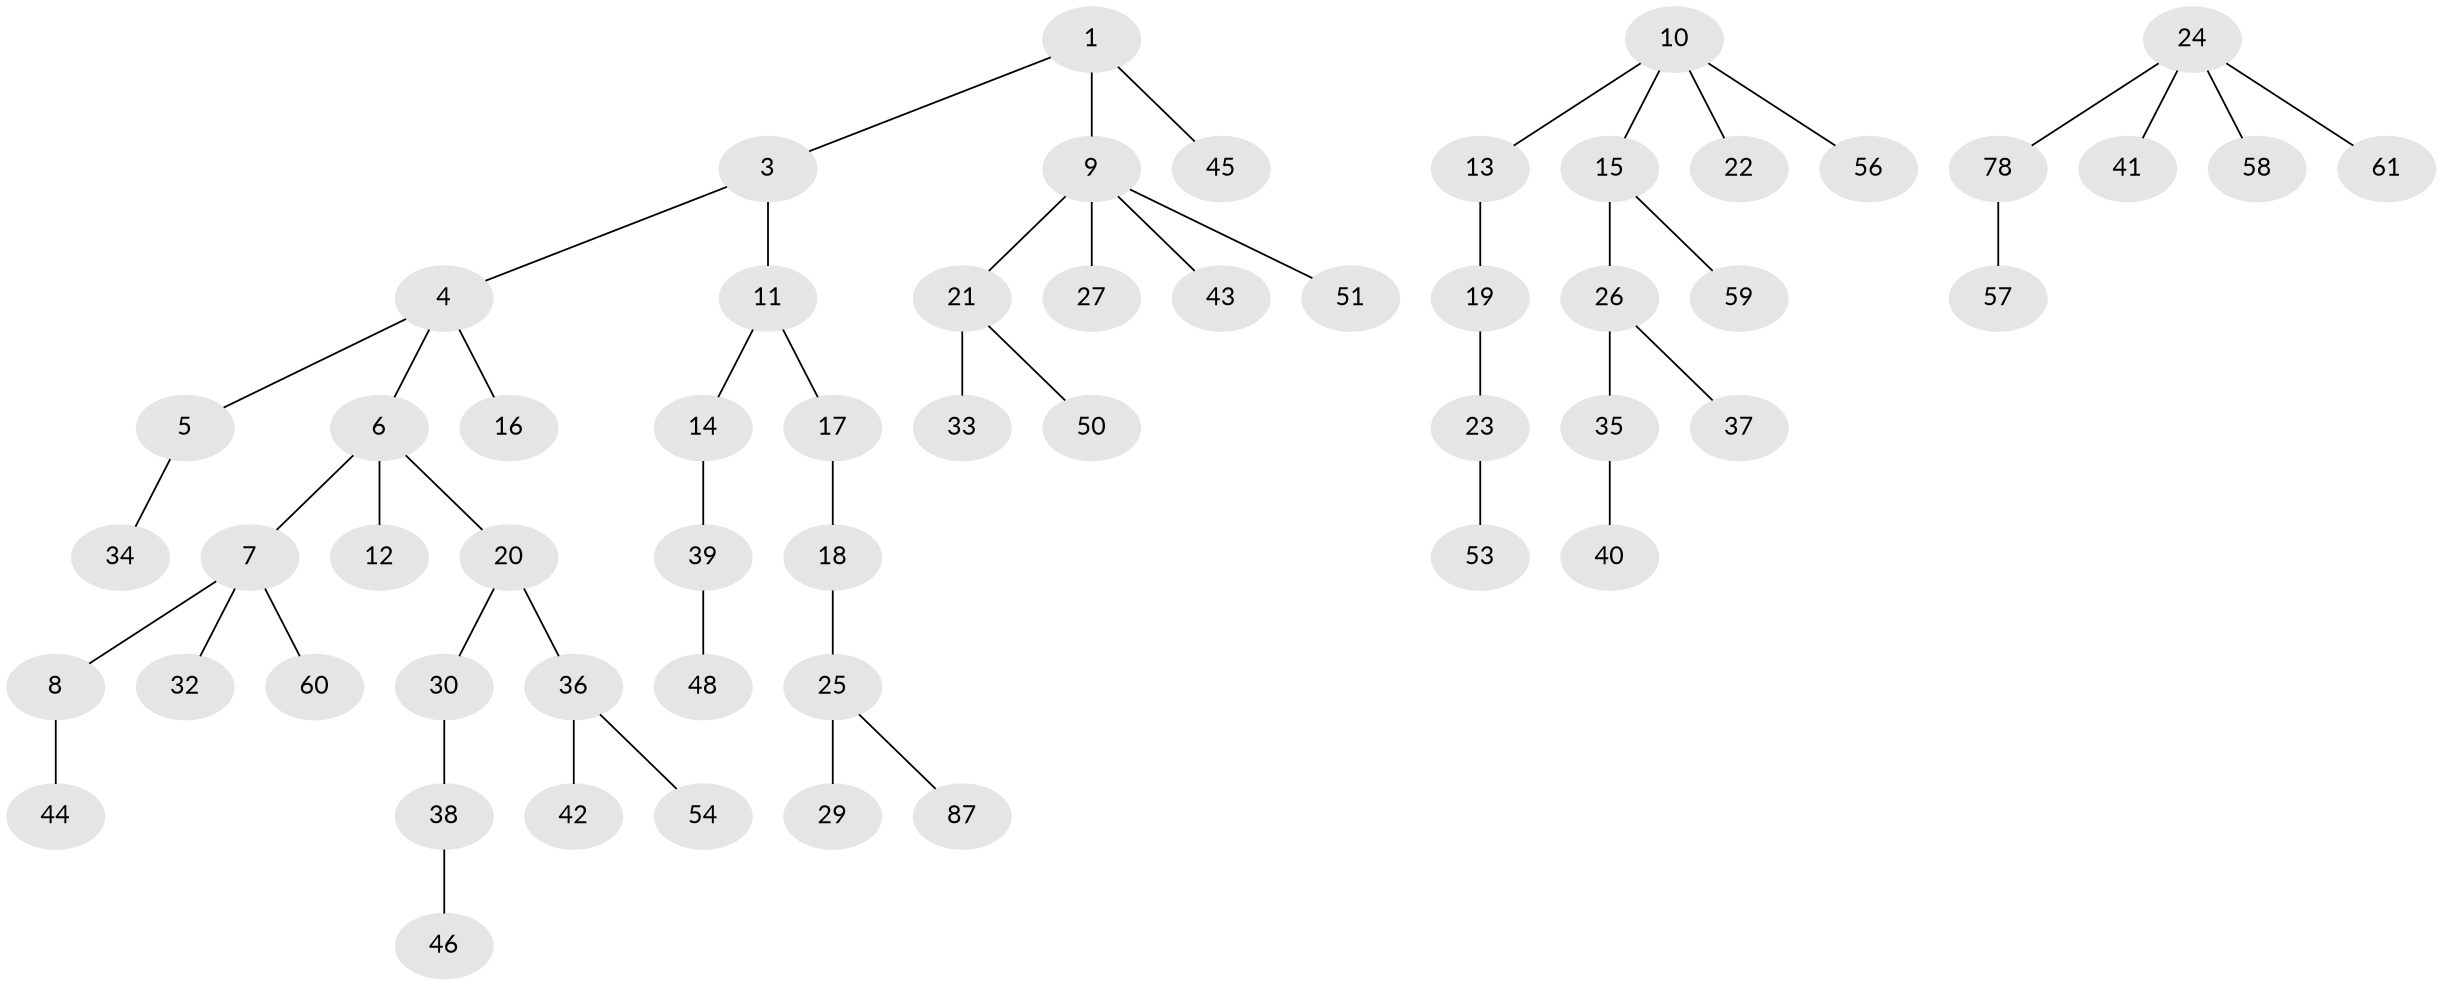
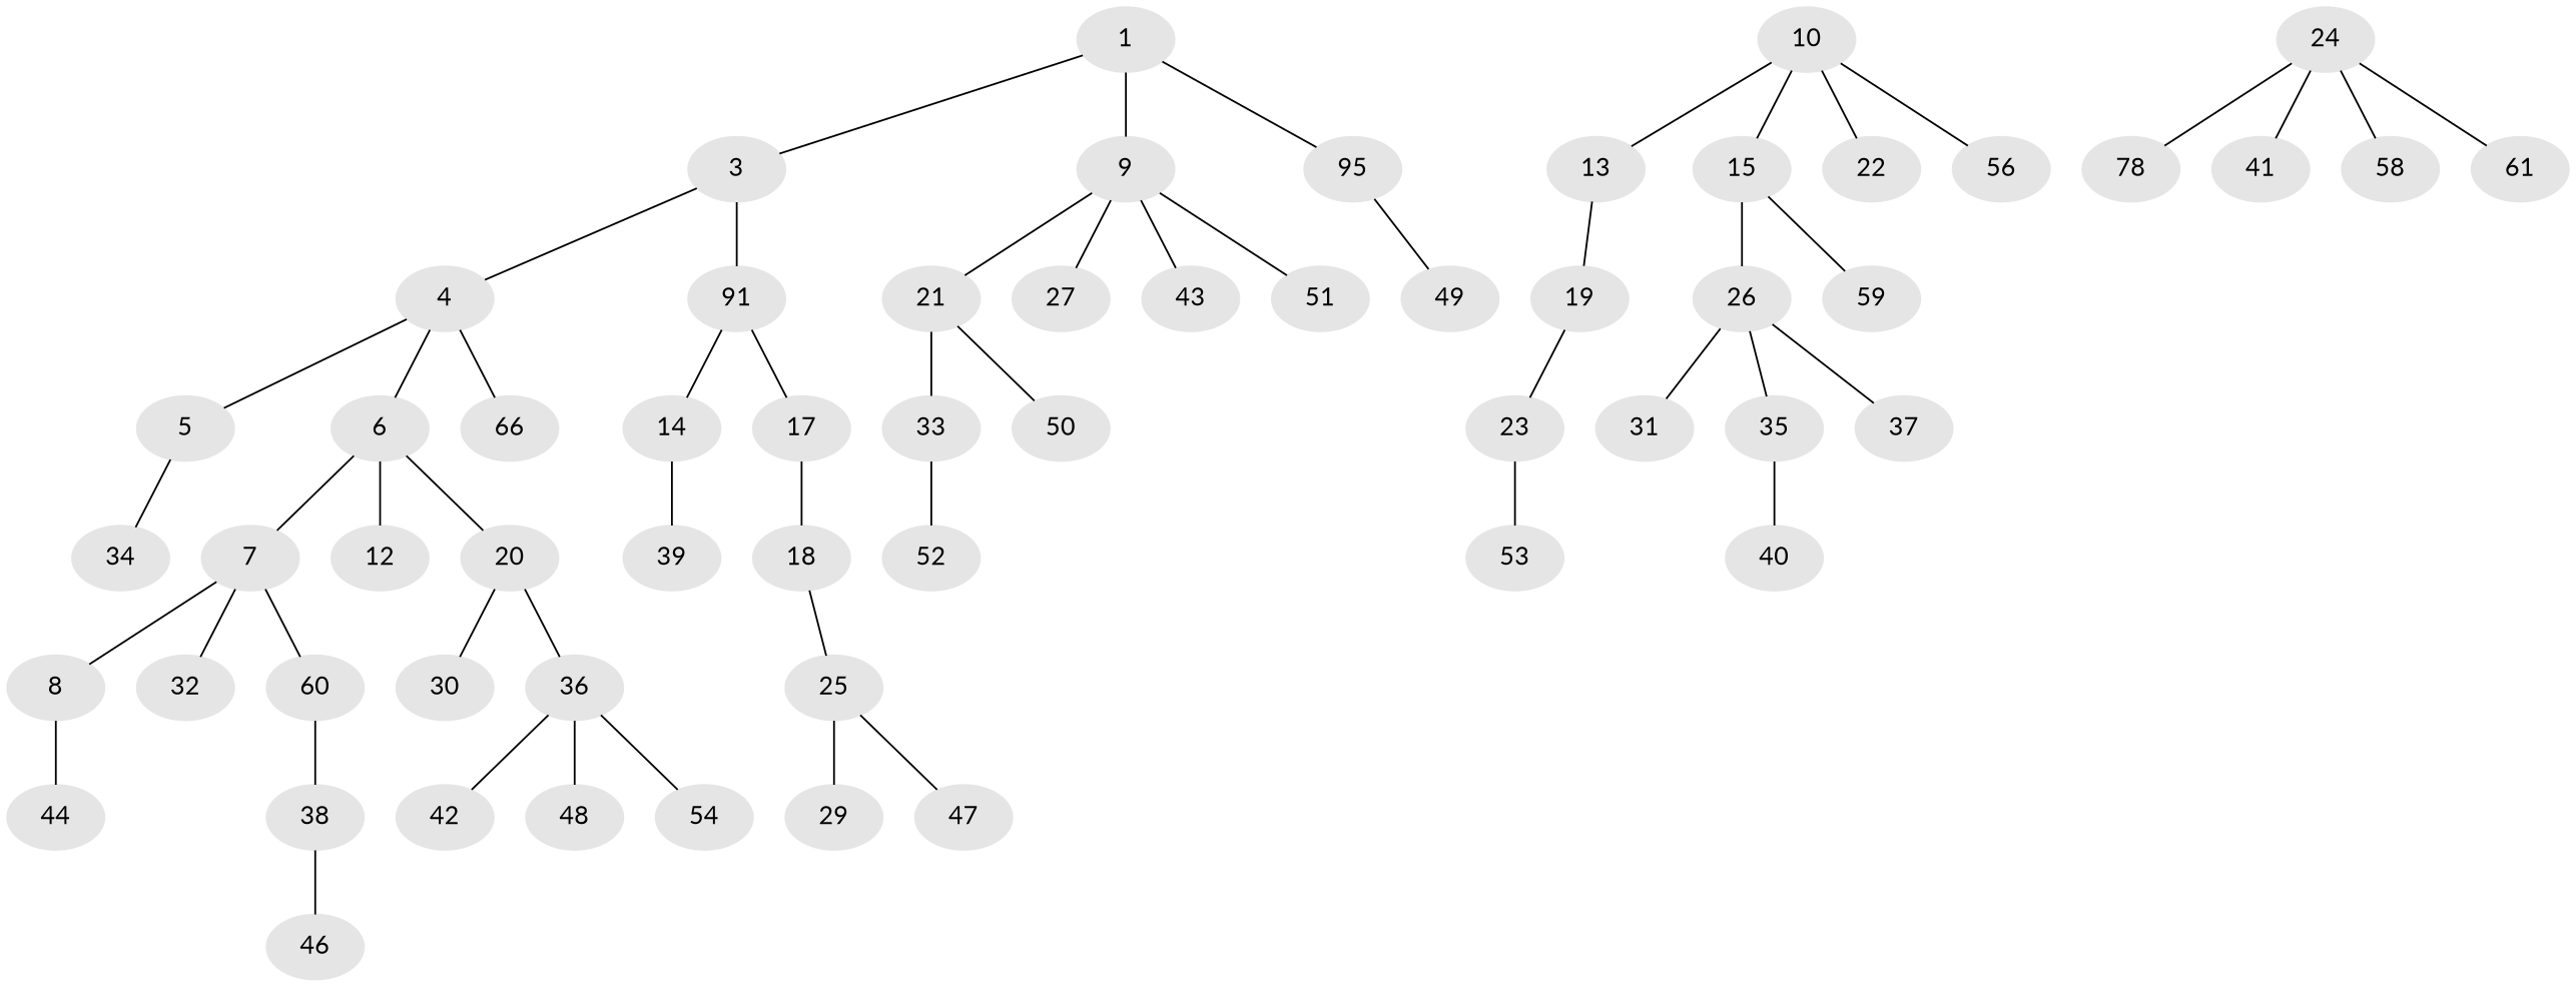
  graph {
    fontname=Lato
    node [color=gray90 fontname=Lato style=filled]
    edge [fontname=Lato]
    1
    3
    9
-   45
+   45 [label=95]
    4
-   11
+   11 [label=91]
    21
    27
    43
    51
+   49
    10
    13
    15
    22
    56
    n17 [label=78]
    24
    41
    58
    61
    5
    6
-   16
+   16 [label=66]
    14
    17
    34
    7
    12
    20
    8
    32
    60
    30
    36
    44
    33
    50
    19
    26
    59
    39
    18
    23
+   31
    35
    37
    25
    29
-   47 [label=87]
+   47
    53
    38
    42
    48
    54
-   57
+   52
    40
    46
    1 -- 3
    1 -- 9
    1 -- 45
    3 -- 4
    3 -- 11
    9 -- 21
    9 -- 27
    9 -- 43
    9 -- 51
+   45 -- 49
    4 -- 5
    4 -- 6
    4 -- 16
    11 -- 14
    11 -- 17
    21 -- 33
    21 -- 50
    10 -- 13
    10 -- 15
    10 -- 22
    10 -- 56
    13 -- 19
    15 -- 26
    15 -- 59
-   n17 -- 57
    24 -- n17
    24 -- 41
    24 -- 58
    24 -- 61
    5 -- 34
    6 -- 7
    6 -- 12
    6 -- 20
    14 -- 39
    17 -- 18
    7 -- 8
    7 -- 32
    7 -- 60
    20 -- 30
    20 -- 36
    8 -- 44
-   30 -- 38
+   60 -- 38
    36 -- 42
-   39 -- 48
+   36 -- 48
    36 -- 54
+   33 -- 52
    19 -- 23
+   26 -- 31
    26 -- 35
    26 -- 37
    18 -- 25
    23 -- 53
    35 -- 40
    25 -- 29
    25 -- 47
    38 -- 46
  }
